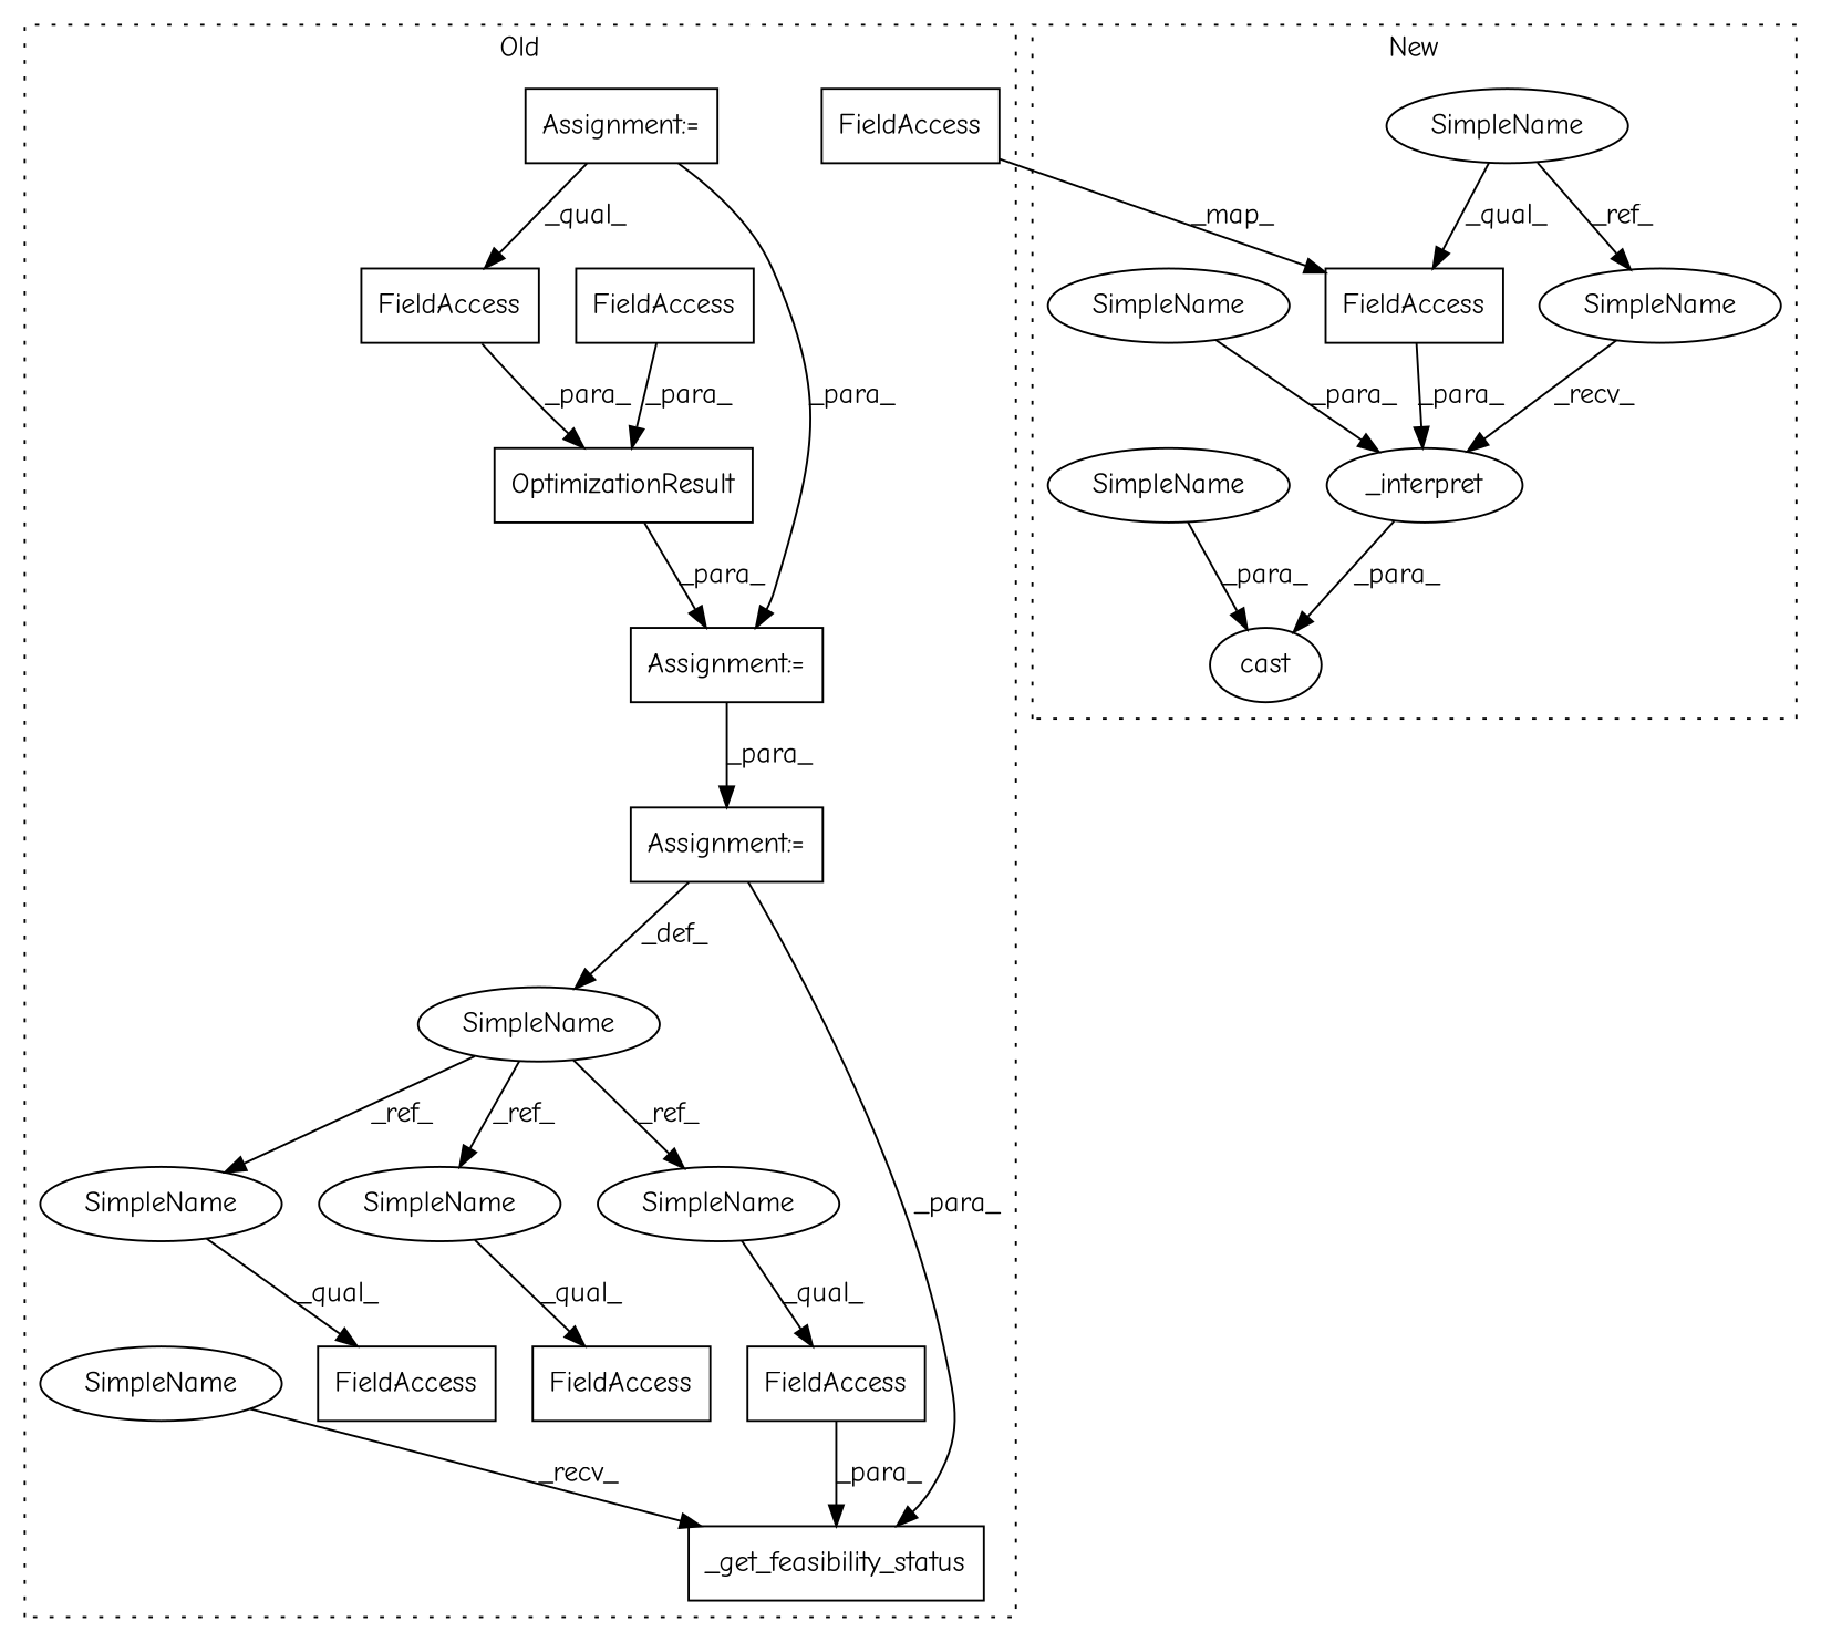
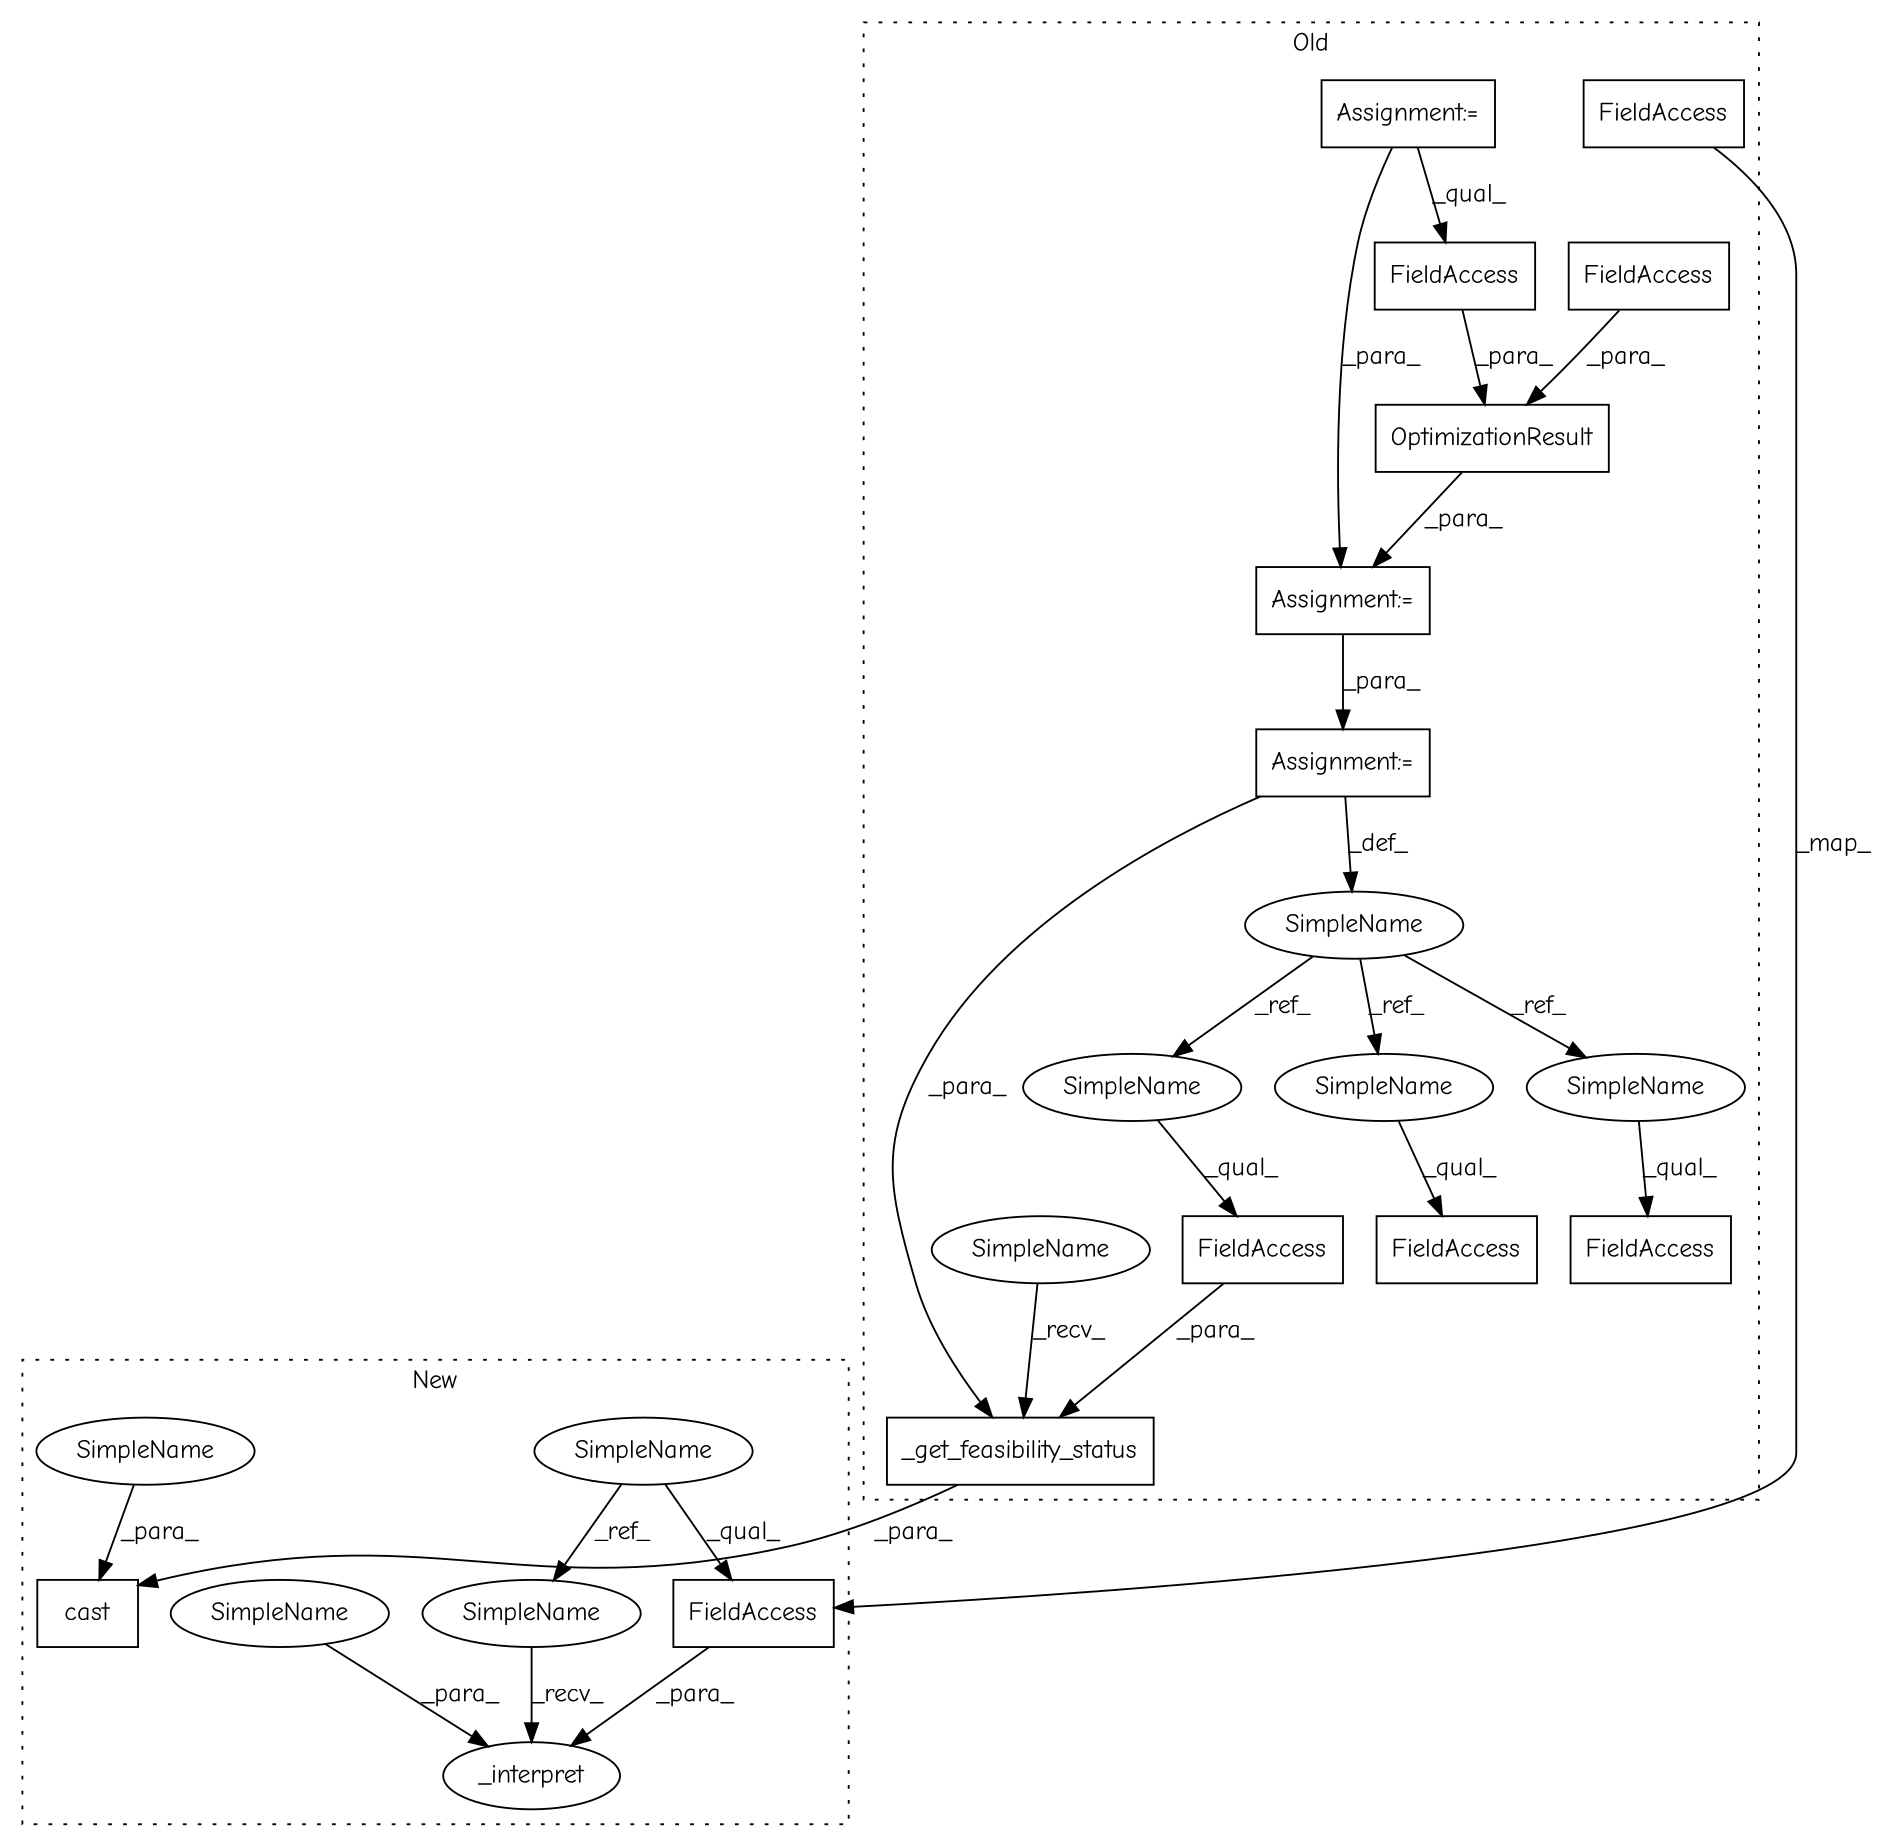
  digraph {
    fontname="Comic Neue"
    node [a=42 fontname="Comic Neue" l=6 s=8354 shape=box]
    edge [fontname="Comic Neue"]
    n1 [a=32 l="19,1" label=OptimizationResult s="8061,8142"]
    n2 [a=22 l=18 label=FieldAccess s=8091]
    n3 [a=22 l=8 label=FieldAccess]
    n4 [label=SimpleName s=8149 shape=ellipse]
    n5 [a=22 l=8 label=FieldAccess s=8234]
    n6 [a=22 l=11 label=FieldAccess s=8243]
    n7 [a=22 l=32 label=FieldAccess s=8110]
    n8 [a=7 l=1 label="Assignment:=" s=8155]
    n9 [a=7 l=1 label="Assignment:=" s=8060]
    n10 [a=32 l="24,1" label=_get_feasibility_status s="8322,8362"]
    n11 [a=22 l=16 label=FieldAccess s=8179]
    n12 [a=7 l=24 label="Assignment:=" s=4178]
    n13 [l=4 label=SimpleName s=8317 shape=ellipse]
    n14 [label=SimpleName shape=ellipse]
    n15 [label=SimpleName s=8243 shape=ellipse]
    n16 [label=SimpleName s=8234 shape=ellipse]
    n17 [a=32 l="11,1" label=_interpret s="8050,8161" shape=ellipse]
-   n18 [a=32 l="5,1" label=cast s="8015,8162" shape=ellipse]
+   n18 [a=32 l="5,1" label=cast s="8015,8162"]
    n19 [l=4 label=SimpleName s=3413 shape=ellipse]
    n20 [a=22 l=16 label=FieldAccess s=8067]
    n21 [l=24 label=SimpleName s=8092 shape=ellipse]
    n22 [l=24 label=SimpleName s=8020 shape=ellipse]
    n23 [l=4 label=SimpleName s=8045 shape=ellipse]
    subgraph cluster_1 {
      label=Old
      style=dotted
      n1
      n2
      n3
      n4
      n5
      n6
      n7
      n8
      n9
      n10
      n11
      n12
      n13
      n14
      n15
      n16
    }
    subgraph cluster_2 {
      label=New
      style=dotted
      n17
      n18
      n19
      n20
      n21
      n22
      n23
    }
    n1 -> n9 [label=_para_]
    n2 -> n1 [label=_para_]
    n3 -> n10 [label=_para_]
    n4 -> n14 [label=_ref_]
    n4 -> n15 [label=_ref_]
    n4 -> n16 [label=_ref_]
    n7 -> n1 [label=_para_]
    n8 -> n4 [label=_def_]
    n8 -> n10 [label=_para_]
    n9 -> n8 [label=_para_]
    n11 -> n20 [label=_map_]
    n12 -> n7 [label=_qual_]
    n12 -> n9 [label=_para_]
    n13 -> n10 [label=_recv_]
    n14 -> n3 [label=_qual_]
    n15 -> n6 [label=_qual_]
    n16 -> n5 [label=_qual_]
-   n17 -> n18 [label=_para_]
+   n10 -> n18 [label=_para_]
    n19 -> n20 [label=_qual_]
    n19 -> n23 [label=_ref_]
    n20 -> n17 [label=_para_]
    n21 -> n17 [label=_para_]
    n22 -> n18 [label=_para_]
    n23 -> n17 [label=_recv_]
  }
